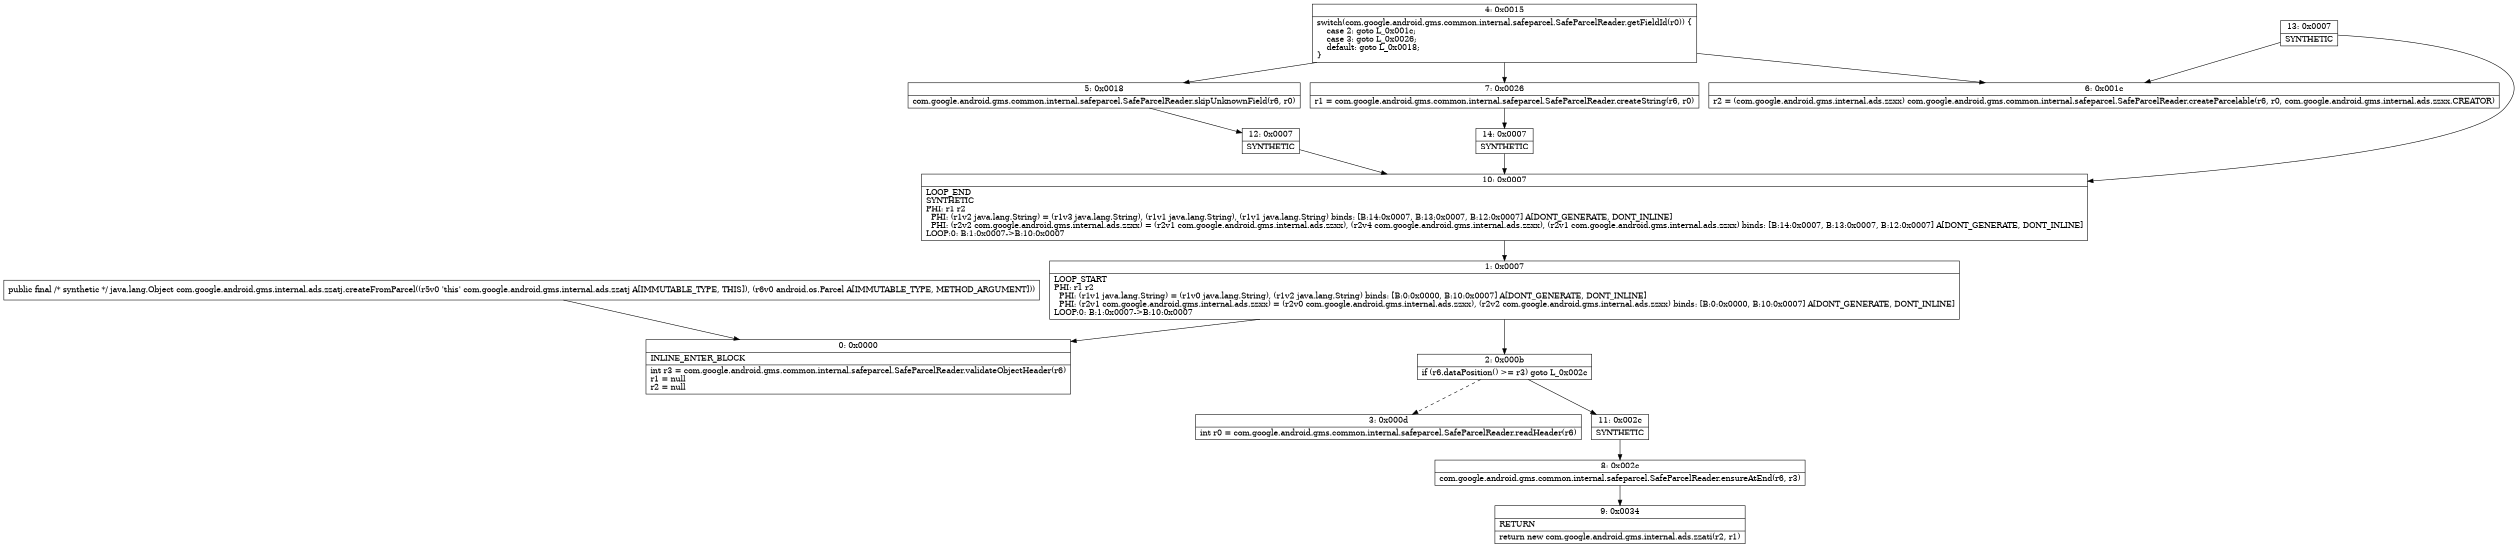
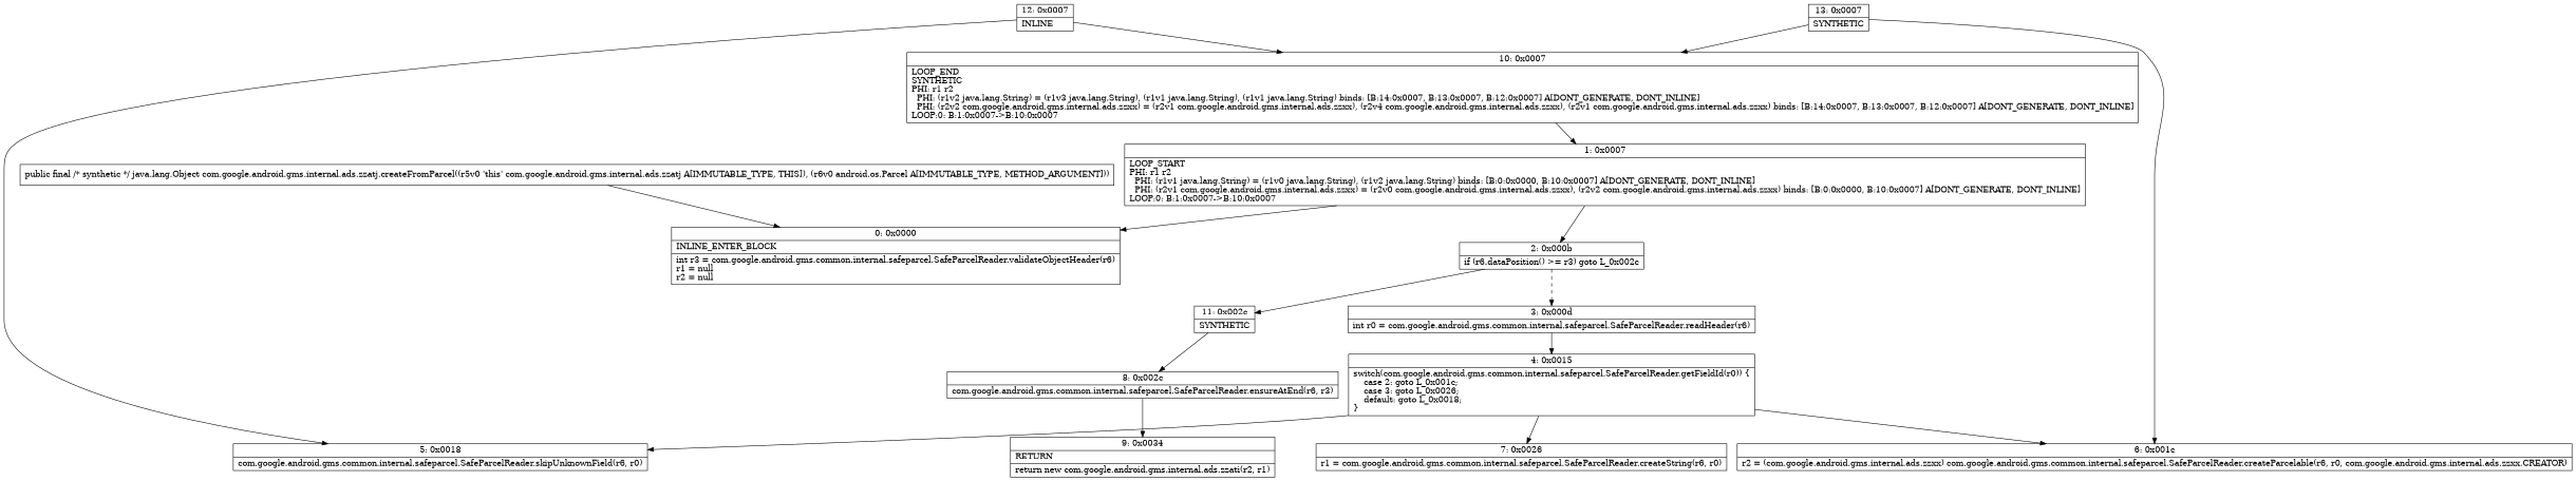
  digraph {
    node [shape=record]
    n1 [label="{0\:\ 0x0000|INLINE_ENTER_BLOCK\l|int r3 = com.google.android.gms.common.internal.safeparcel.SafeParcelReader.validateObjectHeader(r6)\lr1 = null\lr2 = null\l}"]
    n2 [label="{1\:\ 0x0007|LOOP_START\lPHI: r1 r2 \l  PHI: (r1v1 java.lang.String) = (r1v0 java.lang.String), (r1v2 java.lang.String) binds: [B:0:0x0000, B:10:0x0007] A[DONT_GENERATE, DONT_INLINE]\l  PHI: (r2v1 com.google.android.gms.internal.ads.zzxx) = (r2v0 com.google.android.gms.internal.ads.zzxx), (r2v2 com.google.android.gms.internal.ads.zzxx) binds: [B:0:0x0000, B:10:0x0007] A[DONT_GENERATE, DONT_INLINE]\lLOOP:0: B:1:0x0007\-\>B:10:0x0007\l}"]
    n3 [label="{2\:\ 0x000b|if (r6.dataPosition() \>= r3) goto L_0x002c\l}"]
    n4 [label="{3\:\ 0x000d|int r0 = com.google.android.gms.common.internal.safeparcel.SafeParcelReader.readHeader(r6)\l}"]
    n5 [label="{11\:\ 0x002c|SYNTHETIC\l}"]
    n6 [label="{4\:\ 0x0015|switch(com.google.android.gms.common.internal.safeparcel.SafeParcelReader.getFieldId(r0)) \{\l    case 2: goto L_0x001c;\l    case 3: goto L_0x0026;\l    default: goto L_0x0018;\l\}\l}"]
    n7 [label="{8\:\ 0x002c|com.google.android.gms.common.internal.safeparcel.SafeParcelReader.ensureAtEnd(r6, r3)\l}"]
    n8 [label="{5\:\ 0x0018|com.google.android.gms.common.internal.safeparcel.SafeParcelReader.skipUnknownField(r6, r0)\l}"]
    n9 [label="{6\:\ 0x001c|r2 = (com.google.android.gms.internal.ads.zzxx) com.google.android.gms.common.internal.safeparcel.SafeParcelReader.createParcelable(r6, r0, com.google.android.gms.internal.ads.zzxx.CREATOR)\l}"]
    n10 [label="{7\:\ 0x0026|r1 = com.google.android.gms.common.internal.safeparcel.SafeParcelReader.createString(r6, r0)\l}"]
-   n11 [label="{12\:\ 0x0007|SYNTHETIC\l}"]
-   n12 [label="{14\:\ 0x0007|SYNTHETIC\l}"]
+   n11 [label="{12\:\ 0x0007|INLINE\l}"]
    n13 [label="{10\:\ 0x0007|LOOP_END\lSYNTHETIC\lPHI: r1 r2 \l  PHI: (r1v2 java.lang.String) = (r1v3 java.lang.String), (r1v1 java.lang.String), (r1v1 java.lang.String) binds: [B:14:0x0007, B:13:0x0007, B:12:0x0007] A[DONT_GENERATE, DONT_INLINE]\l  PHI: (r2v2 com.google.android.gms.internal.ads.zzxx) = (r2v1 com.google.android.gms.internal.ads.zzxx), (r2v4 com.google.android.gms.internal.ads.zzxx), (r2v1 com.google.android.gms.internal.ads.zzxx) binds: [B:14:0x0007, B:13:0x0007, B:12:0x0007] A[DONT_GENERATE, DONT_INLINE]\lLOOP:0: B:1:0x0007\-\>B:10:0x0007\l}"]
    n14 [label="{13\:\ 0x0007|SYNTHETIC\l}"]
    n15 [label="{9\:\ 0x0034|RETURN\l|return new com.google.android.gms.internal.ads.zzati(r2, r1)\l}"]
    n16 [label="{public final \/* synthetic *\/ java.lang.Object com.google.android.gms.internal.ads.zzatj.createFromParcel((r5v0 'this' com.google.android.gms.internal.ads.zzatj A[IMMUTABLE_TYPE, THIS]), (r6v0 android.os.Parcel A[IMMUTABLE_TYPE, METHOD_ARGUMENT])) }"]
    n2 -> n1
    n2 -> n3
    n3 -> n4 [style=dashed]
    n3 -> n5
+   n4 -> n6
    n5 -> n7
    n6 -> n8
    n6 -> n9
    n6 -> n10
    n7 -> n15
-   n8 -> n11
-   n10 -> n12
+   n11 -> n8
    n11 -> n13
-   n12 -> n13
    n13 -> n2
    n14 -> n9
    n14 -> n13
    n16 -> n1
  }
